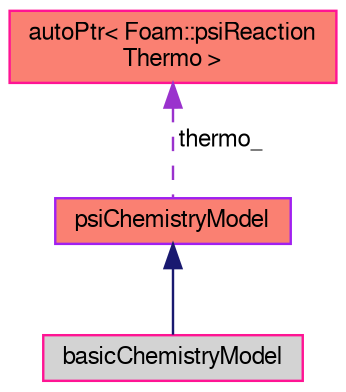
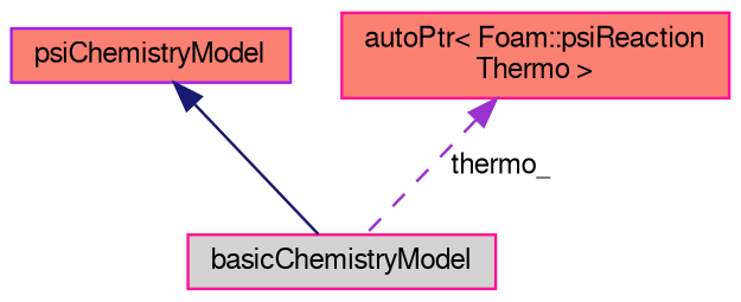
  digraph {
    node [color=deeppink fillcolor=salmon fontname=FreeSans fontsize=10 shape=record style=filled]
    edge [dir=back fontname=FreeSans fontsize=10 labelfontname=FreeSans labelfontsize=10]
    n1 [color=purple fontcolor=black height=0.2 label=psiChemistryModel width=0.4]
    n2 [fillcolor=lightgrey height=0.2 label=basicChemistryModel width=0.4]
    n3 [height=0.2 label="autoPtr\< Foam::psiReaction\lThermo \>" width=0.4]
    n1 -> n2 [color=midnightblue style=solid]
-   n3 -> n1 [color=darkorchid3 label=" thermo_" style=dashed]
+   n3 -> n2 [color=darkorchid3 label=" thermo_" style=dashed]
  }
